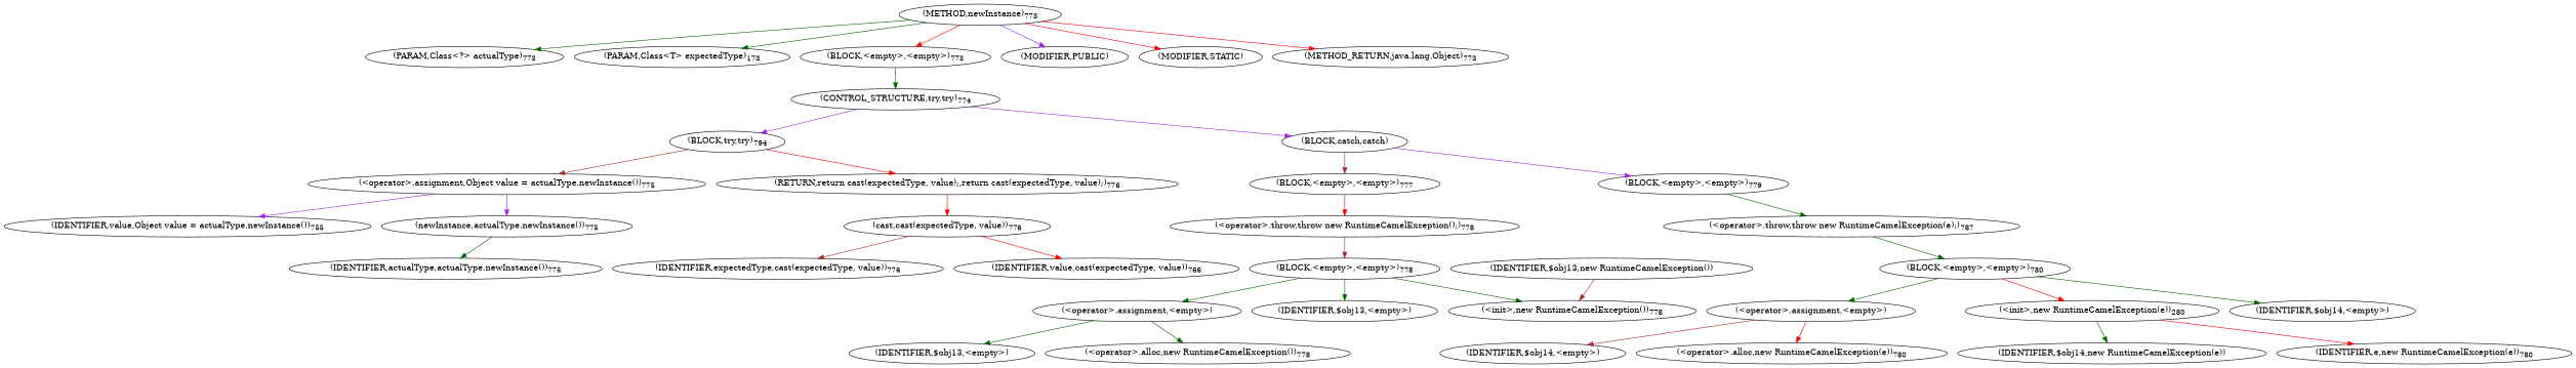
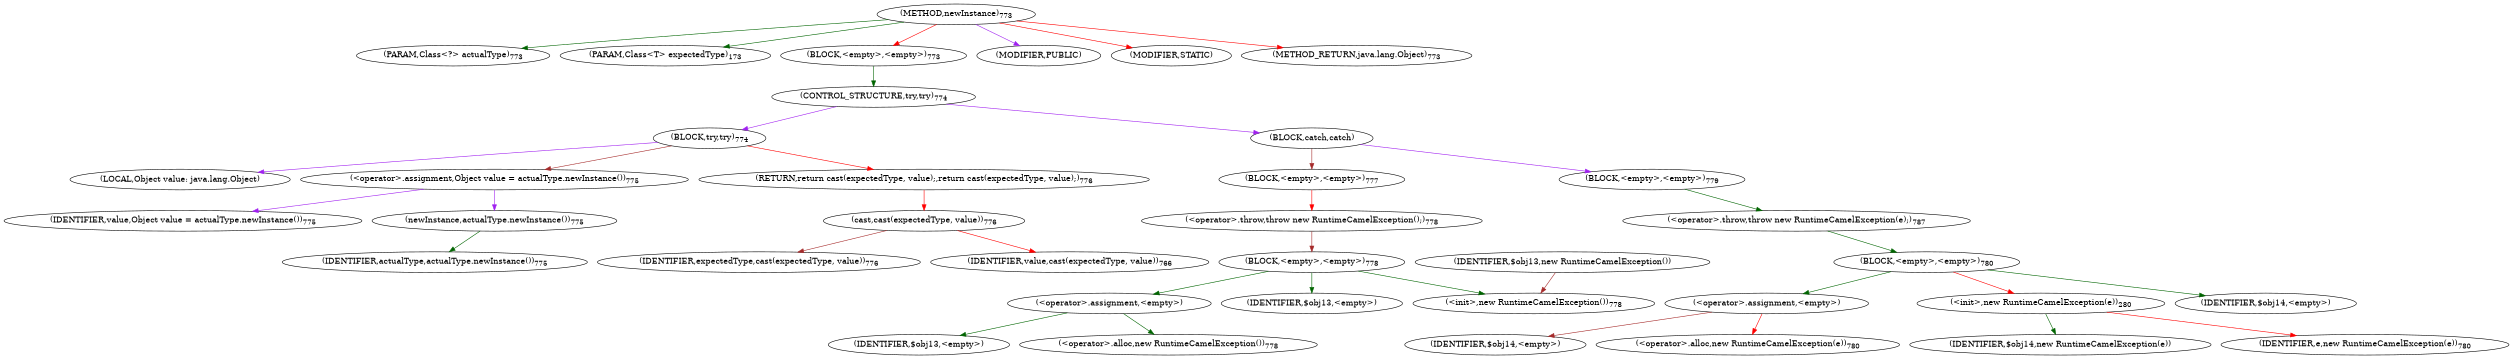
  digraph {
    edge [color=darkgreen]
    n1 [label=<(METHOD,newInstance)<SUB>773</SUB>>]
    n2 [label=<(PARAM,Class&lt;?&gt; actualType)<SUB>773</SUB>>]
    n3 [label=<(PARAM,Class&lt;T&gt; expectedType)<SUB>173</SUB>>]
    n4 [label=<(BLOCK,&lt;empty&gt;,&lt;empty&gt;)<SUB>773</SUB>>]
    n5 [label=<(MODIFIER,PUBLIC)>]
    n6 [label=<(MODIFIER,STATIC)>]
    n7 [label=<(METHOD_RETURN,java.lang.Object)<SUB>773</SUB>>]
    n8 [label=<(CONTROL_STRUCTURE,try,try)<SUB>774</SUB>>]
-   n9 [label=<(BLOCK,try,try)<SUB>794</SUB>>]
+   n9 [label=<(BLOCK,try,try)<SUB>774</SUB>>]
    n10 [label=<(BLOCK,catch,catch)>]
+   n11 [label=<(LOCAL,Object value: java.lang.Object)>]
    n12 [label=<(&lt;operator&gt;.assignment,Object value = actualType.newInstance())<SUB>775</SUB>>]
    n13 [label=<(RETURN,return cast(expectedType, value);,return cast(expectedType, value);)<SUB>776</SUB>>]
    n14 [label=<(BLOCK,&lt;empty&gt;,&lt;empty&gt;)<SUB>777</SUB>>]
    n15 [label=<(BLOCK,&lt;empty&gt;,&lt;empty&gt;)<SUB>779</SUB>>]
-   n16 [label=<(IDENTIFIER,value,Object value = actualType.newInstance())<SUB>755</SUB>>]
+   n16 [label=<(IDENTIFIER,value,Object value = actualType.newInstance())<SUB>775</SUB>>]
    n17 [label=<(newInstance,actualType.newInstance())<SUB>775</SUB>>]
    n18 [label=<(cast,cast(expectedType, value))<SUB>776</SUB>>]
    n19 [label=<(IDENTIFIER,actualType,actualType.newInstance())<SUB>775</SUB>>]
    n20 [label=<(IDENTIFIER,expectedType,cast(expectedType, value))<SUB>776</SUB>>]
    n21 [label=<(IDENTIFIER,value,cast(expectedType, value))<SUB>766</SUB>>]
    n22 [label=<(&lt;operator&gt;.throw,throw new RuntimeCamelException();)<SUB>778</SUB>>]
    n23 [label=<(&lt;operator&gt;.throw,throw new RuntimeCamelException(e);)<SUB>787</SUB>>]
    n24 [label=<(BLOCK,&lt;empty&gt;,&lt;empty&gt;)<SUB>778</SUB>>]
    n25 [label=<(&lt;operator&gt;.assignment,&lt;empty&gt;)>]
    n26 [label=<(&lt;init&gt;,new RuntimeCamelException())<SUB>778</SUB>>]
    n27 [label=<(IDENTIFIER,$obj13,&lt;empty&gt;)>]
    n28 [label=<(IDENTIFIER,$obj13,&lt;empty&gt;)>]
    n29 [label=<(&lt;operator&gt;.alloc,new RuntimeCamelException())<SUB>778</SUB>>]
    n30 [label=<(IDENTIFIER,$obj13,new RuntimeCamelException())>]
    n31 [label=<(BLOCK,&lt;empty&gt;,&lt;empty&gt;)<SUB>780</SUB>>]
    n32 [label=<(&lt;operator&gt;.assignment,&lt;empty&gt;)>]
    n33 [label=<(&lt;init&gt;,new RuntimeCamelException(e))<SUB>280</SUB>>]
    n34 [label=<(IDENTIFIER,$obj14,&lt;empty&gt;)>]
    n35 [label=<(IDENTIFIER,$obj14,&lt;empty&gt;)>]
    n36 [label=<(&lt;operator&gt;.alloc,new RuntimeCamelException(e))<SUB>780</SUB>>]
    n37 [label=<(IDENTIFIER,$obj14,new RuntimeCamelException(e))>]
    n38 [label=<(IDENTIFIER,e,new RuntimeCamelException(e))<SUB>780</SUB>>]
    n1 -> n2
    n1 -> n3
    n1 -> n4 [color=red]
    n1 -> n5 [color=purple]
    n1 -> n6 [color=red]
    n1 -> n7 [color=red]
    n4 -> n8
    n8 -> n9 [color=purple]
    n8 -> n10 [color=purple]
+   n9 -> n11 [color=purple]
    n9 -> n12 [color=brown]
    n9 -> n13 [color=red]
    n10 -> n14 [color=brown]
    n10 -> n15 [color=purple]
    n12 -> n16 [color=purple]
    n12 -> n17 [color=purple]
    n13 -> n18 [color=red]
    n14 -> n22 [color=red]
    n15 -> n23
    n17 -> n19
    n18 -> n20 [color=brown]
    n18 -> n21 [color=red]
    n22 -> n24 [color=brown]
    n23 -> n31
    n24 -> n25
    n24 -> n26
    n24 -> n27
    n25 -> n28
    n25 -> n29
    n30 -> n26 [color=brown]
    n31 -> n32
    n31 -> n33 [color=red]
    n31 -> n34
    n32 -> n35 [color=brown]
    n32 -> n36 [color=red]
    n33 -> n37
    n33 -> n38 [color=red]
  }
